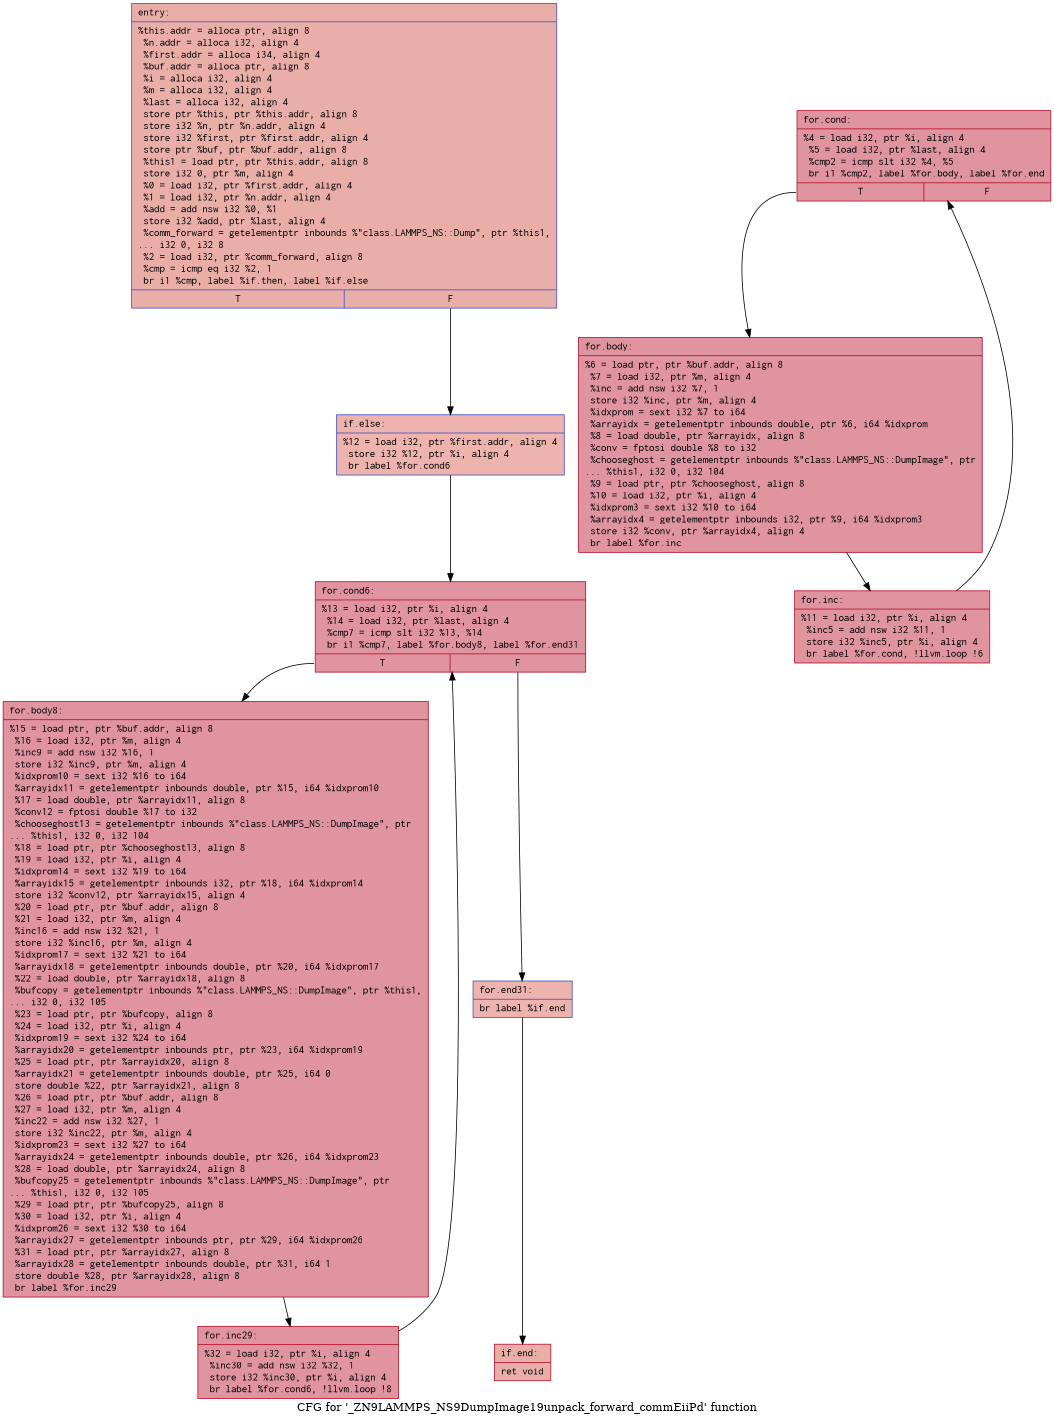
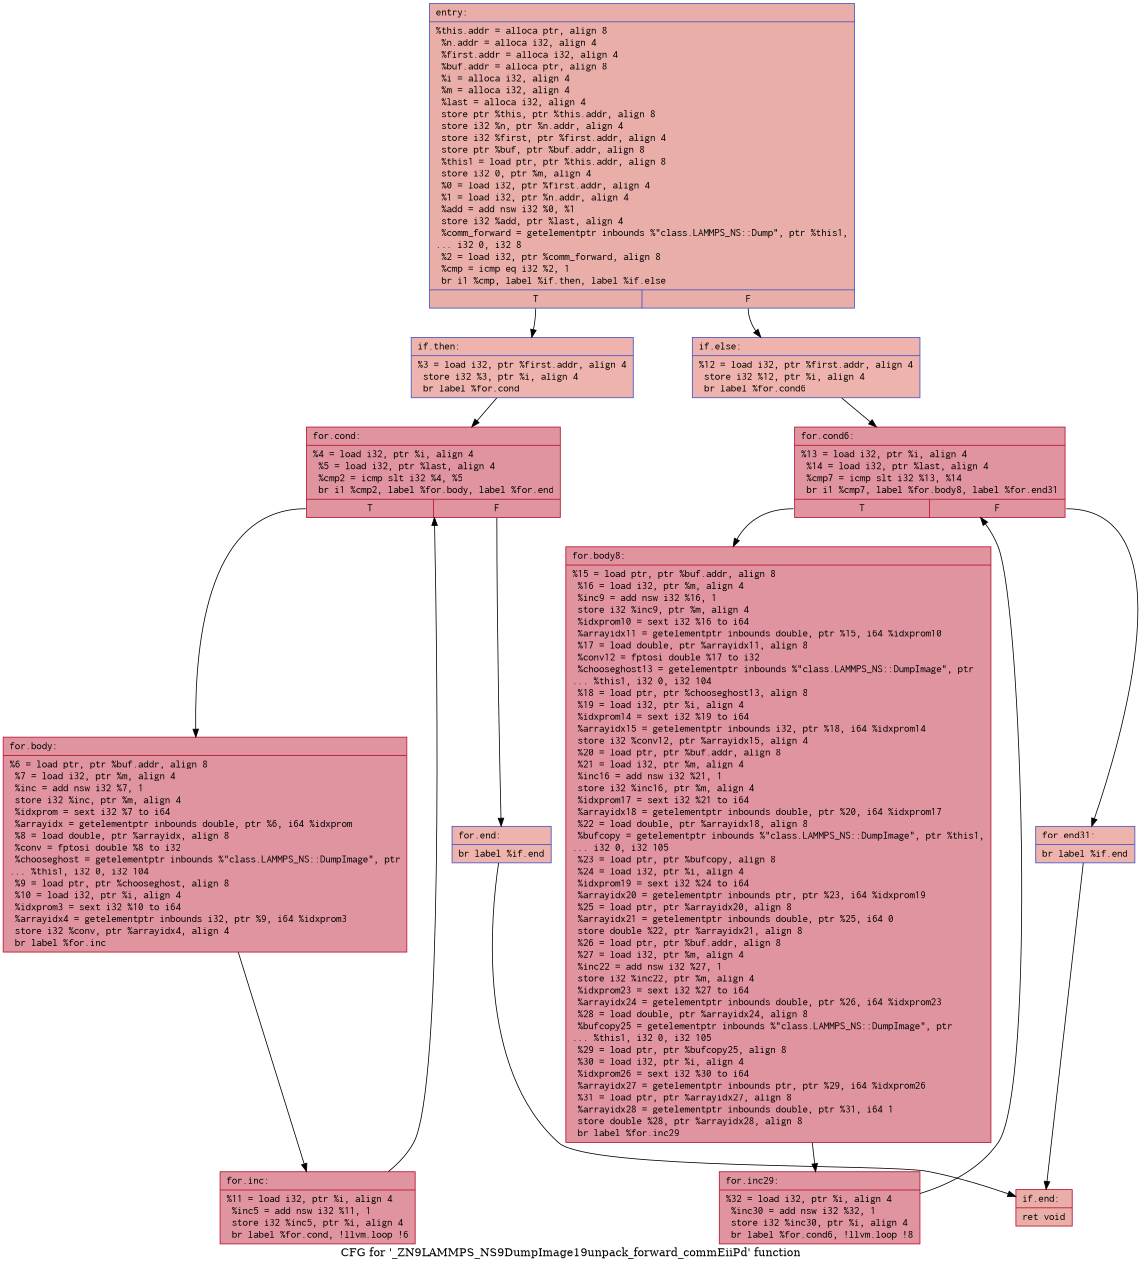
  digraph {
    label="CFG for '_ZN9LAMMPS_NS9DumpImage19unpack_forward_commEiiPd' function"
    node [color="#b70d28ff" fillcolor="#b70d2870" fontname=Courier shape=record style=filled]
-   n1 [color="#3d50c3ff" fillcolor="#d0473d70" label="{entry:\l|  %this.addr = alloca ptr, align 8\l  %n.addr = alloca i32, align 4\l  %first.addr = alloca i34, align 4\l  %buf.addr = alloca ptr, align 8\l  %i = alloca i32, align 4\l  %m = alloca i32, align 4\l  %last = alloca i32, align 4\l  store ptr %this, ptr %this.addr, align 8\l  store i32 %n, ptr %n.addr, align 4\l  store i32 %first, ptr %first.addr, align 4\l  store ptr %buf, ptr %buf.addr, align 8\l  %this1 = load ptr, ptr %this.addr, align 8\l  store i32 0, ptr %m, align 4\l  %0 = load i32, ptr %first.addr, align 4\l  %1 = load i32, ptr %n.addr, align 4\l  %add = add nsw i32 %0, %1\l  store i32 %add, ptr %last, align 4\l  %comm_forward = getelementptr inbounds %\"class.LAMMPS_NS::Dump\", ptr %this1,\l... i32 0, i32 8\l  %2 = load i32, ptr %comm_forward, align 8\l  %cmp = icmp eq i32 %2, 1\l  br i1 %cmp, label %if.then, label %if.else\l|{<s0>T|<s1>F}}"]
+   n1 [color="#3d50c3ff" fillcolor="#d0473d70" label="{entry:\l|  %this.addr = alloca ptr, align 8\l  %n.addr = alloca i32, align 4\l  %first.addr = alloca i32, align 4\l  %buf.addr = alloca ptr, align 8\l  %i = alloca i32, align 4\l  %m = alloca i32, align 4\l  %last = alloca i32, align 4\l  store ptr %this, ptr %this.addr, align 8\l  store i32 %n, ptr %n.addr, align 4\l  store i32 %first, ptr %first.addr, align 4\l  store ptr %buf, ptr %buf.addr, align 8\l  %this1 = load ptr, ptr %this.addr, align 8\l  store i32 0, ptr %m, align 4\l  %0 = load i32, ptr %first.addr, align 4\l  %1 = load i32, ptr %n.addr, align 4\l  %add = add nsw i32 %0, %1\l  store i32 %add, ptr %last, align 4\l  %comm_forward = getelementptr inbounds %\"class.LAMMPS_NS::Dump\", ptr %this1,\l... i32 0, i32 8\l  %2 = load i32, ptr %comm_forward, align 8\l  %cmp = icmp eq i32 %2, 1\l  br i1 %cmp, label %if.then, label %if.else\l|{<s0>T|<s1>F}}"]
+   n2 [color="#3d50c3ff" fillcolor="#d6524470" label="{if.then:\l|  %3 = load i32, ptr %first.addr, align 4\l  store i32 %3, ptr %i, align 4\l  br label %for.cond\l}"]
    n3 [color="#3d50c3ff" fillcolor="#d6524470" label="{if.else:\l|  %12 = load i32, ptr %first.addr, align 4\l  store i32 %12, ptr %i, align 4\l  br label %for.cond6\l}"]
    n4 [label="{for.cond:\l|  %4 = load i32, ptr %i, align 4\l  %5 = load i32, ptr %last, align 4\l  %cmp2 = icmp slt i32 %4, %5\l  br i1 %cmp2, label %for.body, label %for.end\l|{<s0>T|<s1>F}}"]
    n5 [label="{for.cond6:\l|  %13 = load i32, ptr %i, align 4\l  %14 = load i32, ptr %last, align 4\l  %cmp7 = icmp slt i32 %13, %14\l  br i1 %cmp7, label %for.body8, label %for.end31\l|{<s0>T|<s1>F}}"]
    n6 [label="{for.body:\l|  %6 = load ptr, ptr %buf.addr, align 8\l  %7 = load i32, ptr %m, align 4\l  %inc = add nsw i32 %7, 1\l  store i32 %inc, ptr %m, align 4\l  %idxprom = sext i32 %7 to i64\l  %arrayidx = getelementptr inbounds double, ptr %6, i64 %idxprom\l  %8 = load double, ptr %arrayidx, align 8\l  %conv = fptosi double %8 to i32\l  %chooseghost = getelementptr inbounds %\"class.LAMMPS_NS::DumpImage\", ptr\l... %this1, i32 0, i32 104\l  %9 = load ptr, ptr %chooseghost, align 8\l  %10 = load i32, ptr %i, align 4\l  %idxprom3 = sext i32 %10 to i64\l  %arrayidx4 = getelementptr inbounds i32, ptr %9, i64 %idxprom3\l  store i32 %conv, ptr %arrayidx4, align 4\l  br label %for.inc\l}"]
+   n7 [color="#3d50c3ff" fillcolor="#d6524470" label="{for.end:\l|  br label %if.end\l}"]
    n8 [label="{for.body8:\l|  %15 = load ptr, ptr %buf.addr, align 8\l  %16 = load i32, ptr %m, align 4\l  %inc9 = add nsw i32 %16, 1\l  store i32 %inc9, ptr %m, align 4\l  %idxprom10 = sext i32 %16 to i64\l  %arrayidx11 = getelementptr inbounds double, ptr %15, i64 %idxprom10\l  %17 = load double, ptr %arrayidx11, align 8\l  %conv12 = fptosi double %17 to i32\l  %chooseghost13 = getelementptr inbounds %\"class.LAMMPS_NS::DumpImage\", ptr\l... %this1, i32 0, i32 104\l  %18 = load ptr, ptr %chooseghost13, align 8\l  %19 = load i32, ptr %i, align 4\l  %idxprom14 = sext i32 %19 to i64\l  %arrayidx15 = getelementptr inbounds i32, ptr %18, i64 %idxprom14\l  store i32 %conv12, ptr %arrayidx15, align 4\l  %20 = load ptr, ptr %buf.addr, align 8\l  %21 = load i32, ptr %m, align 4\l  %inc16 = add nsw i32 %21, 1\l  store i32 %inc16, ptr %m, align 4\l  %idxprom17 = sext i32 %21 to i64\l  %arrayidx18 = getelementptr inbounds double, ptr %20, i64 %idxprom17\l  %22 = load double, ptr %arrayidx18, align 8\l  %bufcopy = getelementptr inbounds %\"class.LAMMPS_NS::DumpImage\", ptr %this1,\l... i32 0, i32 105\l  %23 = load ptr, ptr %bufcopy, align 8\l  %24 = load i32, ptr %i, align 4\l  %idxprom19 = sext i32 %24 to i64\l  %arrayidx20 = getelementptr inbounds ptr, ptr %23, i64 %idxprom19\l  %25 = load ptr, ptr %arrayidx20, align 8\l  %arrayidx21 = getelementptr inbounds double, ptr %25, i64 0\l  store double %22, ptr %arrayidx21, align 8\l  %26 = load ptr, ptr %buf.addr, align 8\l  %27 = load i32, ptr %m, align 4\l  %inc22 = add nsw i32 %27, 1\l  store i32 %inc22, ptr %m, align 4\l  %idxprom23 = sext i32 %27 to i64\l  %arrayidx24 = getelementptr inbounds double, ptr %26, i64 %idxprom23\l  %28 = load double, ptr %arrayidx24, align 8\l  %bufcopy25 = getelementptr inbounds %\"class.LAMMPS_NS::DumpImage\", ptr\l... %this1, i32 0, i32 105\l  %29 = load ptr, ptr %bufcopy25, align 8\l  %30 = load i32, ptr %i, align 4\l  %idxprom26 = sext i32 %30 to i64\l  %arrayidx27 = getelementptr inbounds ptr, ptr %29, i64 %idxprom26\l  %31 = load ptr, ptr %arrayidx27, align 8\l  %arrayidx28 = getelementptr inbounds double, ptr %31, i64 1\l  store double %28, ptr %arrayidx28, align 8\l  br label %for.inc29\l}"]
    n9 [color="#3d50c3ff" fillcolor="#d6524470" label="{for.end31:\l|  br label %if.end\l}"]
    n10 [label="{for.inc:\l|  %11 = load i32, ptr %i, align 4\l  %inc5 = add nsw i32 %11, 1\l  store i32 %inc5, ptr %i, align 4\l  br label %for.cond, !llvm.loop !6\l}"]
    n11 [fillcolor="#d0473d70" label="{if.end:\l|  ret void\l}"]
    n12 [label="{for.inc29:\l|  %32 = load i32, ptr %i, align 4\l  %inc30 = add nsw i32 %32, 1\l  store i32 %inc30, ptr %i, align 4\l  br label %for.cond6, !llvm.loop !8\l}"]
+   n1 -> n2 [tailport=s0]
    n1 -> n3 [tailport=s1]
+   n2 -> n4
    n3 -> n5
    n4 -> n6 [tailport=s0]
+   n4 -> n7 [tailport=s1]
    n5 -> n8 [tailport=s0]
    n5 -> n9 [tailport=s1]
    n6 -> n10
+   n7 -> n11
    n8 -> n12
    n9 -> n11
    n10 -> n4
    n12 -> n5
  }
